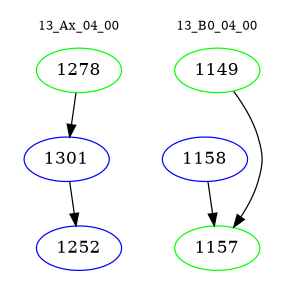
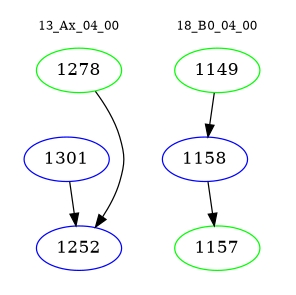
  digraph {
    node [color=green]
    edge [color=black]
    n1 [label=1278]
    n2 [color=blue label=1301]
    n3 [color=blue label=1252]
    n4 [label=1149]
    n5 [color=blue label=1158]
    n6 [label=1157]
    subgraph cluster_1 {
      color=white
      fontsize=10
      label="13_Ax_04_00"
      n1
      n2
      n3
    }
    subgraph cluster_2 {
      color=white
      fontsize=10
-     label="13_B0_04_00"
+     label="18_B0_04_00"
      n4
      n5
      n6
    }
-   n1 -> n2
+   n1 -> n3
    n2 -> n3
-   n4 -> n6
+   n4 -> n5
    n5 -> n6
  }
